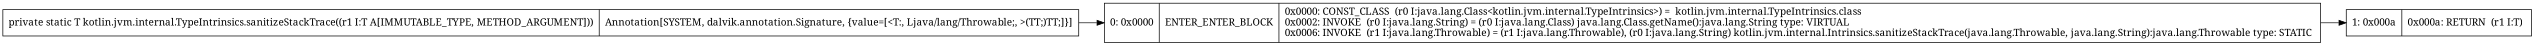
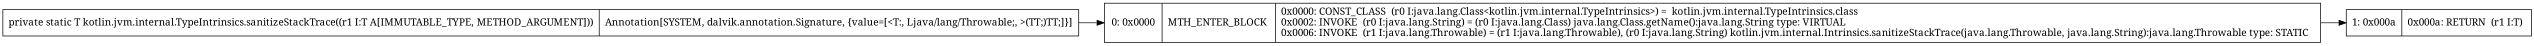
  digraph {
    rankdir=LR
    fontname="Noto Serif"
    node [shape=record fontname="Noto Serif"]
    edge [fontname="Noto Serif"]
-   n1 [label="{0\:\ 0x0000|ENTER_ENTER_BLOCK\l|0x0000: CONST_CLASS  (r0 I:java.lang.Class\<kotlin.jvm.internal.TypeIntrinsics\>) =  kotlin.jvm.internal.TypeIntrinsics.class \l0x0002: INVOKE  (r0 I:java.lang.String) = (r0 I:java.lang.Class) java.lang.Class.getName():java.lang.String type: VIRTUAL \l0x0006: INVOKE  (r1 I:java.lang.Throwable) = (r1 I:java.lang.Throwable), (r0 I:java.lang.String) kotlin.jvm.internal.Intrinsics.sanitizeStackTrace(java.lang.Throwable, java.lang.String):java.lang.Throwable type: STATIC \l}"]
+   n1 [label="{0\:\ 0x0000|MTH_ENTER_BLOCK\l|0x0000: CONST_CLASS  (r0 I:java.lang.Class\<kotlin.jvm.internal.TypeIntrinsics\>) =  kotlin.jvm.internal.TypeIntrinsics.class \l0x0002: INVOKE  (r0 I:java.lang.String) = (r0 I:java.lang.Class) java.lang.Class.getName():java.lang.String type: VIRTUAL \l0x0006: INVOKE  (r1 I:java.lang.Throwable) = (r1 I:java.lang.Throwable), (r0 I:java.lang.String) kotlin.jvm.internal.Intrinsics.sanitizeStackTrace(java.lang.Throwable, java.lang.String):java.lang.Throwable type: STATIC \l}"]
    n2 [label="{1\:\ 0x000a|0x000a: RETURN  (r1 I:T) \l}"]
    n3 [label="{private static T kotlin.jvm.internal.TypeIntrinsics.sanitizeStackTrace((r1 I:T A[IMMUTABLE_TYPE, METHOD_ARGUMENT]))  | Annotation[SYSTEM, dalvik.annotation.Signature, \{value=[\<T:, Ljava\/lang\/Throwable;, \>(TT;)TT;]\}]\l}"]
    n1 -> n2
    n3 -> n1
  }
